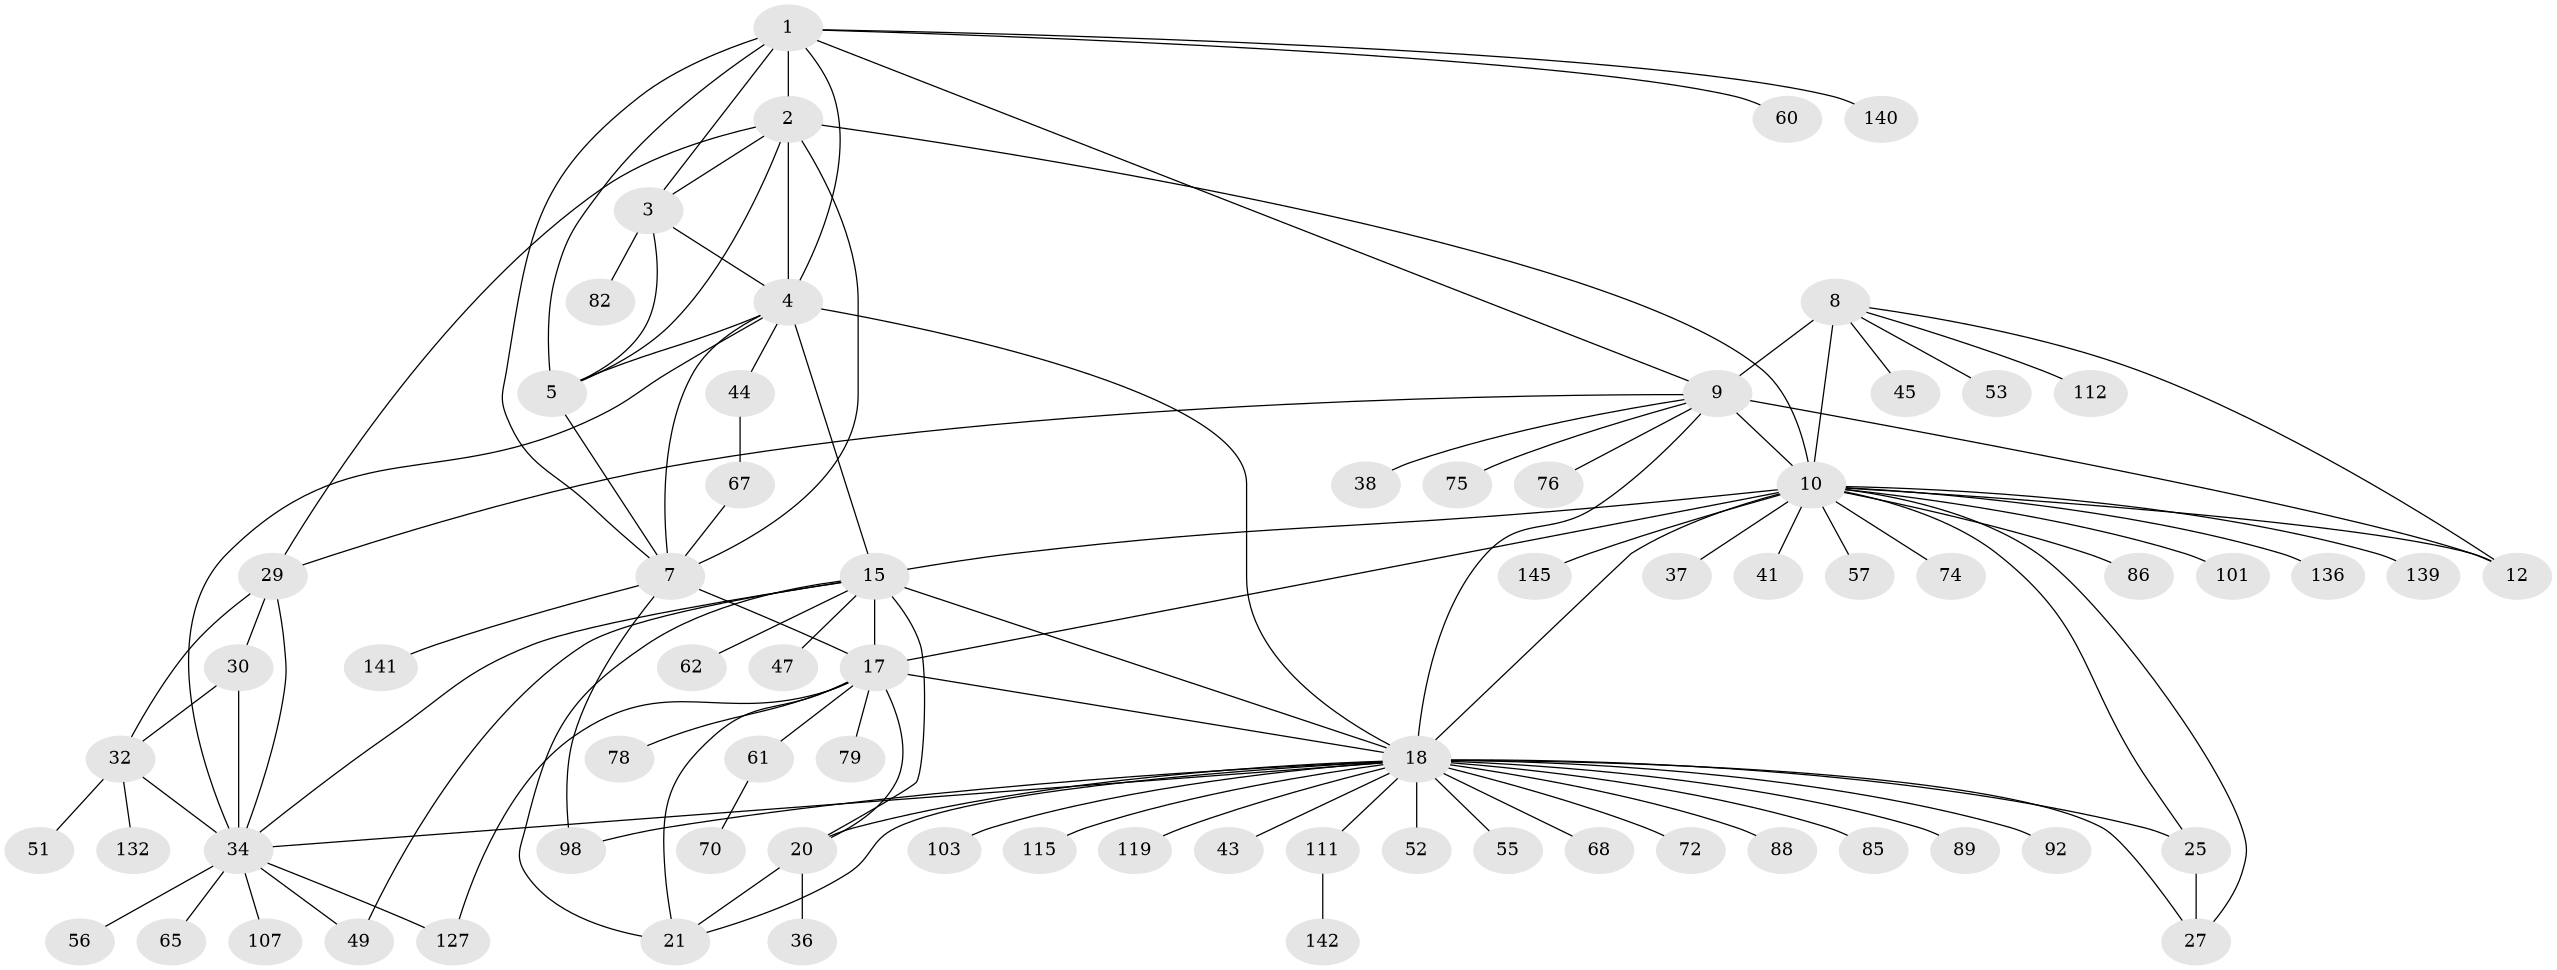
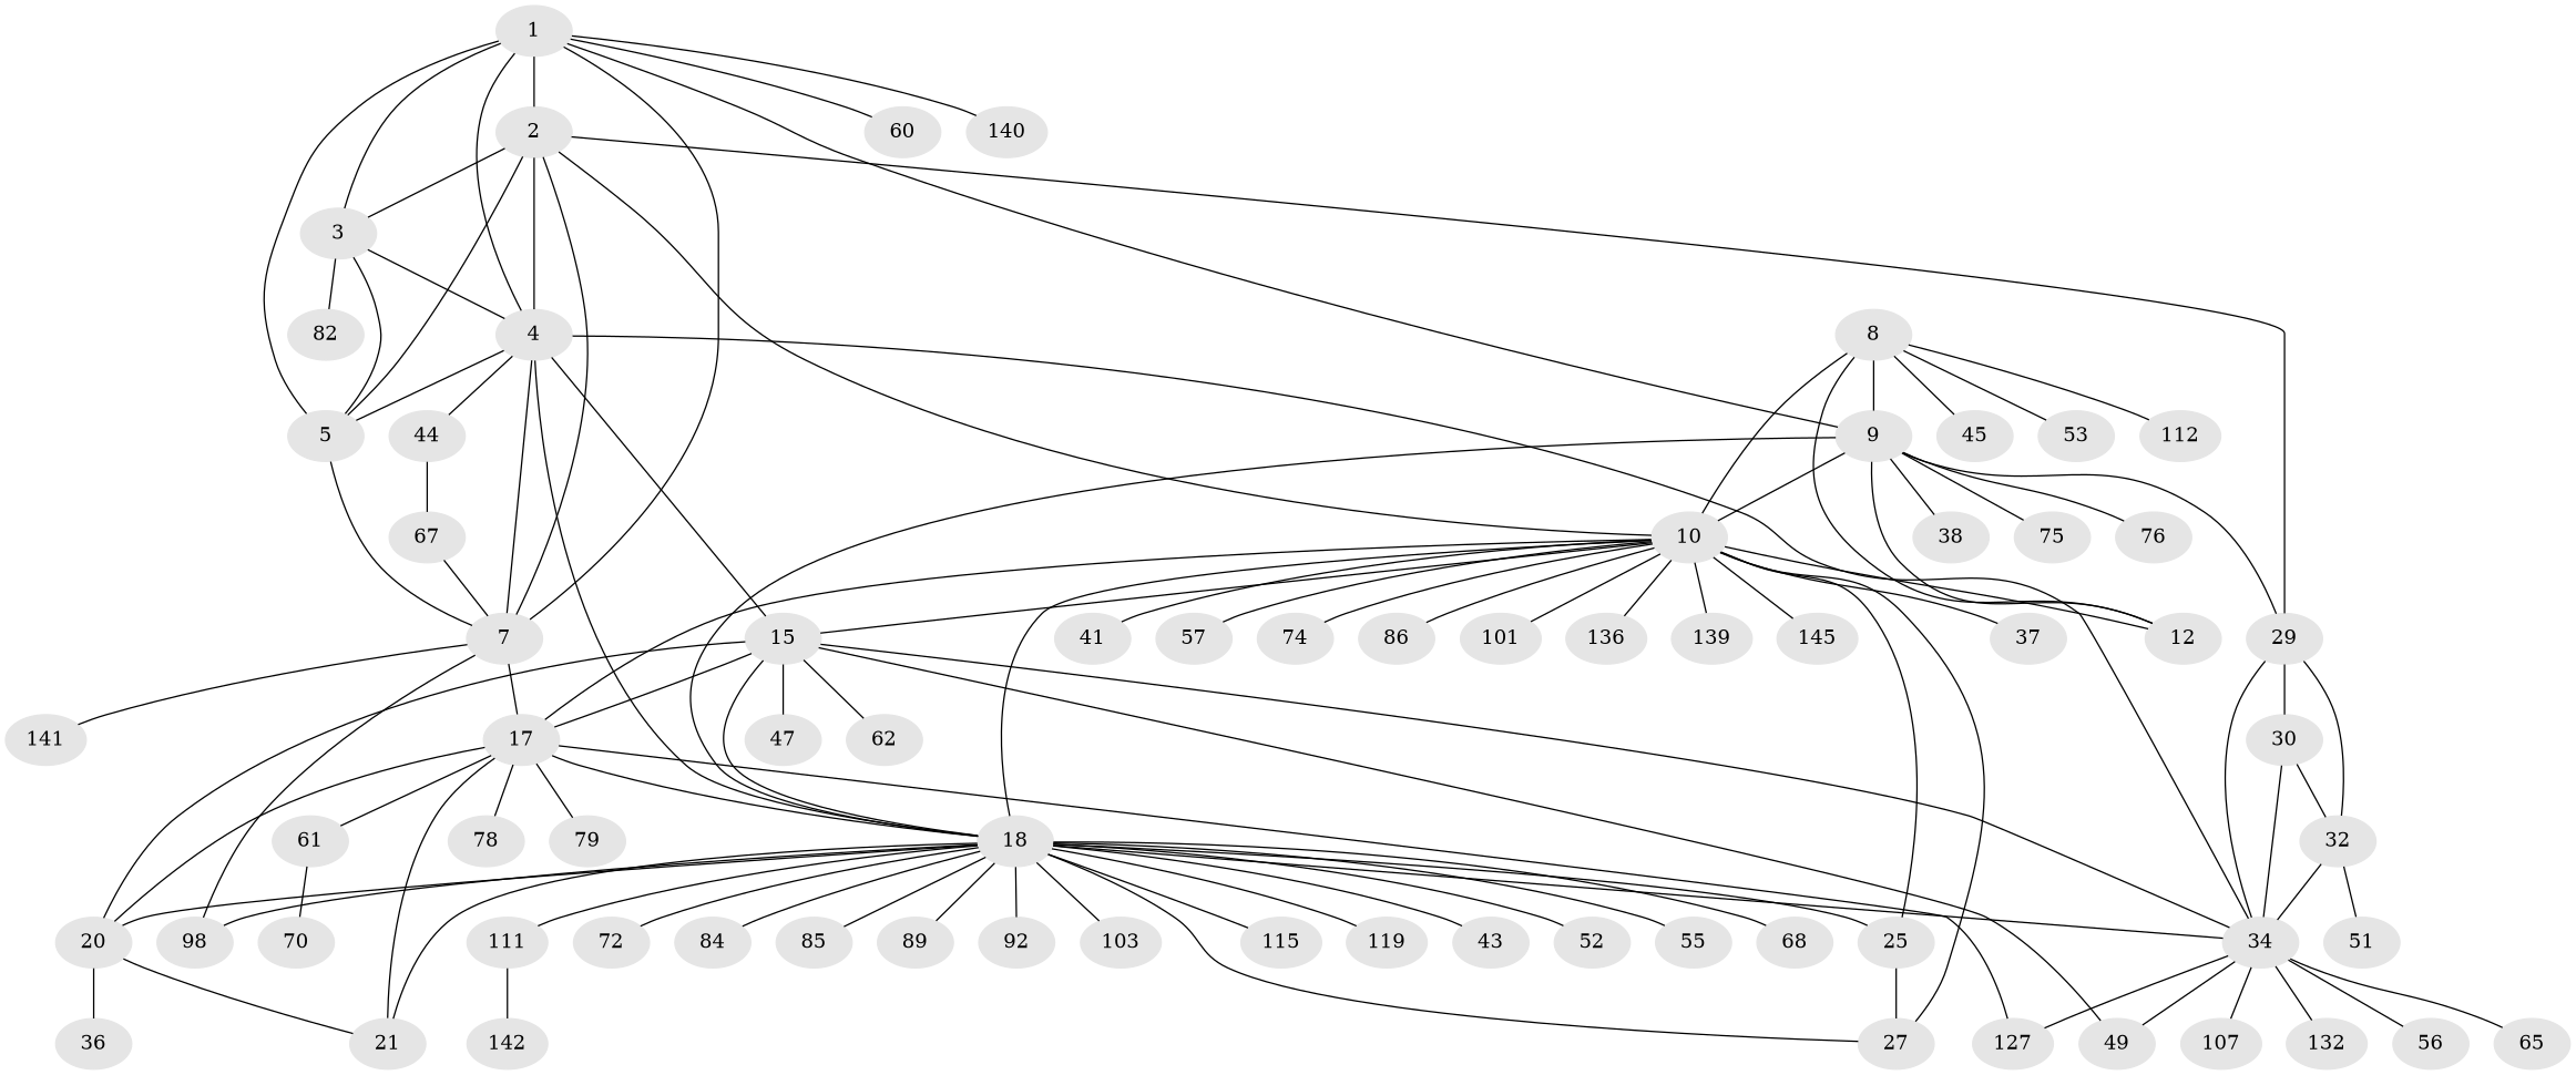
  graph {
    node [color=gray90 style=filled]
    1 [super="+40"]
    2 [super="+6+117"]
    3
    4 [super="+39+95"]
    5 [super="+46+128+134+88+69+58"]
    7
    9 [super="+114+14+11"]
    60
    140
    10 [super="+22+13"]
    29 [super="+77+131+144+110+116+138+97"]
    82
    15 [super="+93+99+16"]
    18 [super="+19+23"]
    34 [super="+35"]
    44
    17
    98
    141
    12
    38
    75
    76
    25 [super="+104+26"]
    27 [super="+91"]
    37
    41 [super="+81"]
    57
    74
    86
    101
    136
    139
    145
    30 [super="+31"]
    32
    20
    21
    47
    49
    62
    43
    52
    55
    68
    72
-   84 [label=88]
+   84
    85
    89 [super="+135"]
    92
    103
    111 [super="+137"]
    115
    119 [super="+133"]
    127
    56
    65
    107
    132
    67
    61
    78
    79
    8
    45
    53
    112
    36
    70
    142
    51
    1 -- 2 [weight=2]
    1 -- 3
    1 -- 4
    1 -- 5
    1 -- 7
    1 -- 9
    1 -- 60
    1 -- 140
    2 -- 3 [weight=2]
    2 -- 4 [weight=2]
    2 -- 5 [weight=2]
    2 -- 7 [weight=2]
    2 -- 10
    2 -- 29
    3 -- 4
    3 -- 5
    3 -- 82
    4 -- 5
    4 -- 7
    4 -- 15
    4 -- 18
    4 -- 34
    4 -- 44
    5 -- 7
    7 -- 17
    7 -- 98
    7 -- 141
    9 -- 10 [weight=6]
    9 -- 29
    9 -- 18
    9 -- 12 [weight=3]
    9 -- 38
    9 -- 75
    9 -- 76
    10 -- 15
    10 -- 18 [weight=4]
    10 -- 17
    10 -- 12 [weight=2]
    10 -- 25 [weight=4]
    10 -- 27 [weight=2]
    10 -- 37
    10 -- 41
    10 -- 57
    10 -- 74
    10 -- 86
    10 -- 101
    10 -- 136
    10 -- 139
    10 -- 145
    29 -- 34 [weight=2]
    29 -- 30 [weight=3]
    29 -- 32
    15 -- 18 [weight=4]
    15 -- 34
    15 -- 17 [weight=2]
    15 -- 20 [weight=2]
-   15 -- 21 [weight=2]
    15 -- 47
    15 -- 49
    15 -- 62
    18 -- 34
    18 -- 98
    18 -- 25 [weight=4]
    18 -- 27 [weight=2]
    18 -- 20 [weight=2]
    18 -- 21 [weight=2]
    18 -- 43
    18 -- 52
    18 -- 55
    18 -- 68
    18 -- 72
    18 -- 84
    18 -- 85
    18 -- 89
    18 -- 92
    18 -- 103
    18 -- 111
    18 -- 115
    18 -- 119
    34 -- 49
    34 -- 127
    34 -- 56
    34 -- 65
    34 -- 107
-   32 -- 132
+   34 -- 132
    44 -- 67
    17 -- 18 [weight=2]
    17 -- 20
    17 -- 21
    17 -- 127
    17 -- 61
    17 -- 78
    17 -- 79
    25 -- 27 [weight=2]
    30 -- 34 [weight=6]
    30 -- 32 [weight=3]
    32 -- 34 [weight=2]
    32 -- 51
    20 -- 21
    20 -- 36
    111 -- 142
    67 -- 7
    61 -- 70
    8 -- 9 [weight=3]
    8 -- 10 [weight=2]
    8 -- 12
    8 -- 45
    8 -- 53
    8 -- 112
  }
